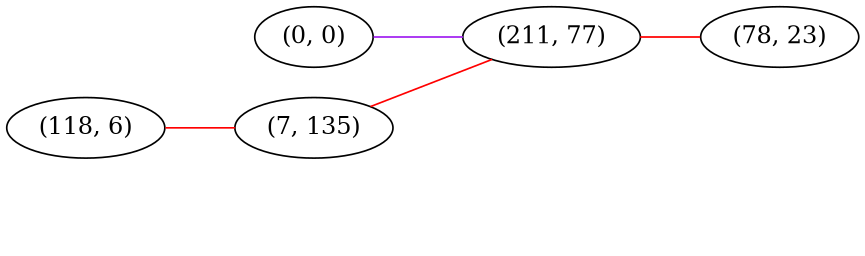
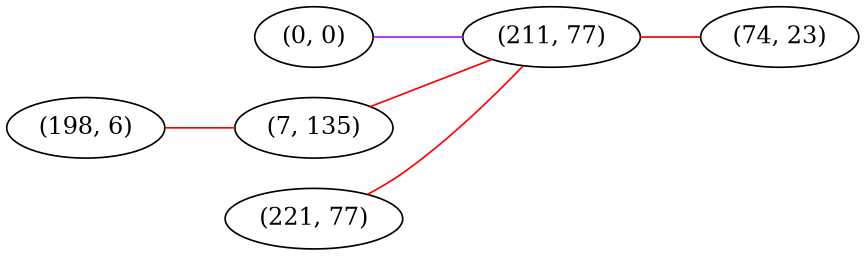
  graph {
    rankdir=LR
    edge [color=red weight=1]
    "(0, 0)"
    "(211, 77)"
-   "(198, 6)" [label="(118, 6)"]
+   "(198, 6)"
    "(7, 135)"
-   "(74, 23)" [label="(78, 23)"]
+   "(74, 23)"
+   "(221, 77)"
    "(0, 0)" -- "(211, 77)" [color=purple weight=4]
    "(211, 77)" -- "(74, 23)"
    "(198, 6)" -- "(7, 135)"
    "(7, 135)" -- "(211, 77)"
+   "(221, 77)" -- "(211, 77)"
  }
